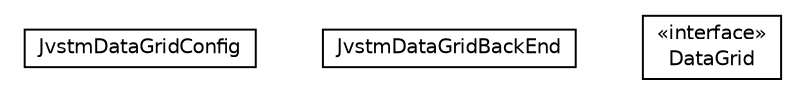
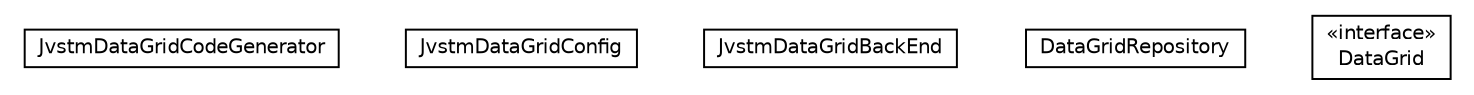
  digraph {
    nodesep=0.25
    ranksep=0.5
    node [fontcolor=black fontname=Helvetica fontsize=10.0 shape=plaintext]
+   n1 [label=<<table title="pt.ist.fenixframework.backend.jvstm.datagrid.JvstmDataGridCodeGenerator" border="0" cellborder="1" cellspacing="0" cellpadding="2" port="p" href="./JvstmDataGridCodeGenerator.html"> 		<tr><td><table border="0" cellspacing="0" cellpadding="1"> <tr><td align="center" balign="center"> JvstmDataGridCodeGenerator </td></tr> 		</table></td></tr> 		</table>>]
    n2 [label=<<table title="pt.ist.fenixframework.backend.jvstm.datagrid.JvstmDataGridConfig" border="0" cellborder="1" cellspacing="0" cellpadding="2" port="p" href="./JvstmDataGridConfig.html"> 		<tr><td><table border="0" cellspacing="0" cellpadding="1"> <tr><td align="center" balign="center"> JvstmDataGridConfig </td></tr> 		</table></td></tr> 		</table>>]
    n3 [label=<<table title="pt.ist.fenixframework.backend.jvstm.datagrid.JvstmDataGridBackEnd" border="0" cellborder="1" cellspacing="0" cellpadding="2" port="p" href="./JvstmDataGridBackEnd.html"> 		<tr><td><table border="0" cellspacing="0" cellpadding="1"> <tr><td align="center" balign="center"> JvstmDataGridBackEnd </td></tr> 		</table></td></tr> 		</table>>]
+   n4 [label=<<table title="pt.ist.fenixframework.backend.jvstm.datagrid.DataGridRepository" border="0" cellborder="1" cellspacing="0" cellpadding="2" port="p" href="./DataGridRepository.html"> 		<tr><td><table border="0" cellspacing="0" cellpadding="1"> <tr><td align="center" balign="center"> DataGridRepository </td></tr> 		</table></td></tr> 		</table>>]
    n5 [label=<<table title="pt.ist.fenixframework.backend.jvstm.datagrid.DataGrid" border="0" cellborder="1" cellspacing="0" cellpadding="2" port="p" href="./DataGrid.html"> 		<tr><td><table border="0" cellspacing="0" cellpadding="1"> <tr><td align="center" balign="center"> &#171;interface&#187; </td></tr> <tr><td align="center" balign="center"> DataGrid </td></tr> 		</table></td></tr> 		</table>>]
  }
